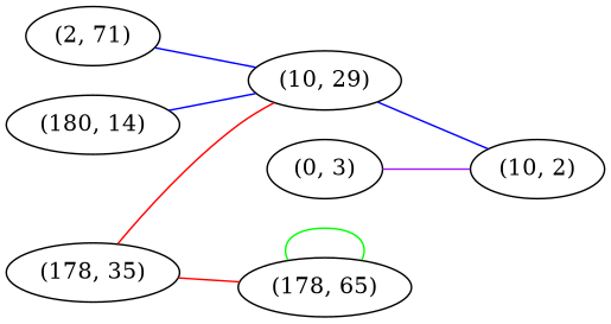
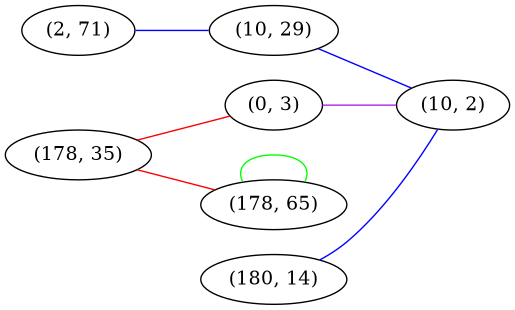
  graph {
    rankdir=LR
    edge [color=blue weight=3]
    "(2, 71)"
    "(10, 29)"
    "(10, 2)"
    n4 [label="(0, 3)"]
    "(178, 35)"
    "(178, 65)"
    "(180, 14)"
    "(2, 71)" -- "(10, 29)"
    "(10, 29)" -- "(10, 2)"
    n4 -- "(10, 2)" [color=purple weight=4]
-   "(178, 35)" -- "(10, 29)" [color=red weight=1]
+   "(178, 35)" -- n4 [color=red weight=1]
    "(178, 35)" -- "(178, 65)" [color=red weight=1]
    "(178, 65)" -- "(178, 65)" [color=green weight=2]
-   "(180, 14)" -- "(10, 29)"
+   "(180, 14)" -- "(10, 2)"
  }
